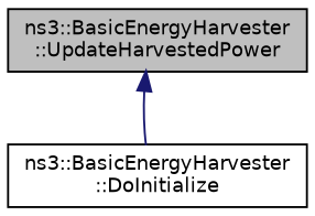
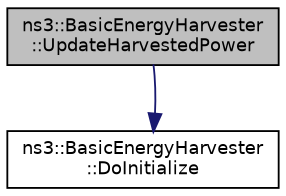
  digraph {
    rankdir=TB
    node [color=black fontname=Helvetica fontsize=10 shape=record style=filled]
    n1 [fillcolor=grey75 fontcolor=black height=0.2 label="ns3::BasicEnergyHarvester\l::UpdateHarvestedPower" width=0.4]
    n2 [fillcolor=white height=0.2 label="ns3::BasicEnergyHarvester\l::DoInitialize" width=0.4]
-   n1 -> n2 [color=midnightblue dir=back fontname=Helvetica fontsize=10 labelfontname=Helvetica labelfontsize=10 style=solid]
+   n2 -> n1 [color=midnightblue dir=back fontname=Helvetica fontsize=10 labelfontname=Helvetica labelfontsize=10 style=solid]
  }
